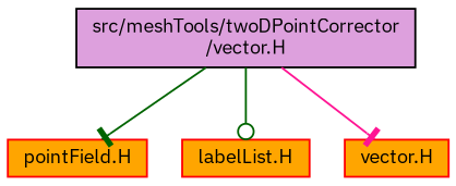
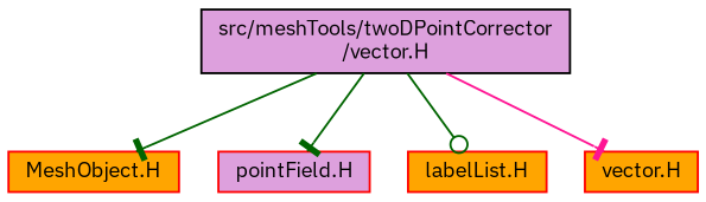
  digraph {
    fontname="IBM Plex Sans"
    node [color=red fillcolor=orange fontname="IBM Plex Sans" fontsize=10 shape=record style=filled]
    edge [arrowhead=tee color=darkgreen fontname="IBM Plex Sans" fontsize=10 labelfontname=Helvetica labelfontsize=10 style=solid]
    n1 [color=black fillcolor=plum fontcolor=black height=0.2 label="src/meshTools/twoDPointCorrector\l/vector.H" width=0.4]
-   n3 [height=0.2 label="pointField.H" width=0.4]
+   n2 [height=0.2 label="MeshObject.H" width=0.4]
+   n3 [fillcolor=plum height=0.2 label="pointField.H" width=0.4]
    n4 [height=0.2 label="labelList.H" width=0.4]
    n5 [height=0.2 label="vector.H" width=0.4]
+   n1 -> n2
    n1 -> n3
    n1 -> n4 [arrowhead=odot]
    n1 -> n5 [color=deeppink]
  }
